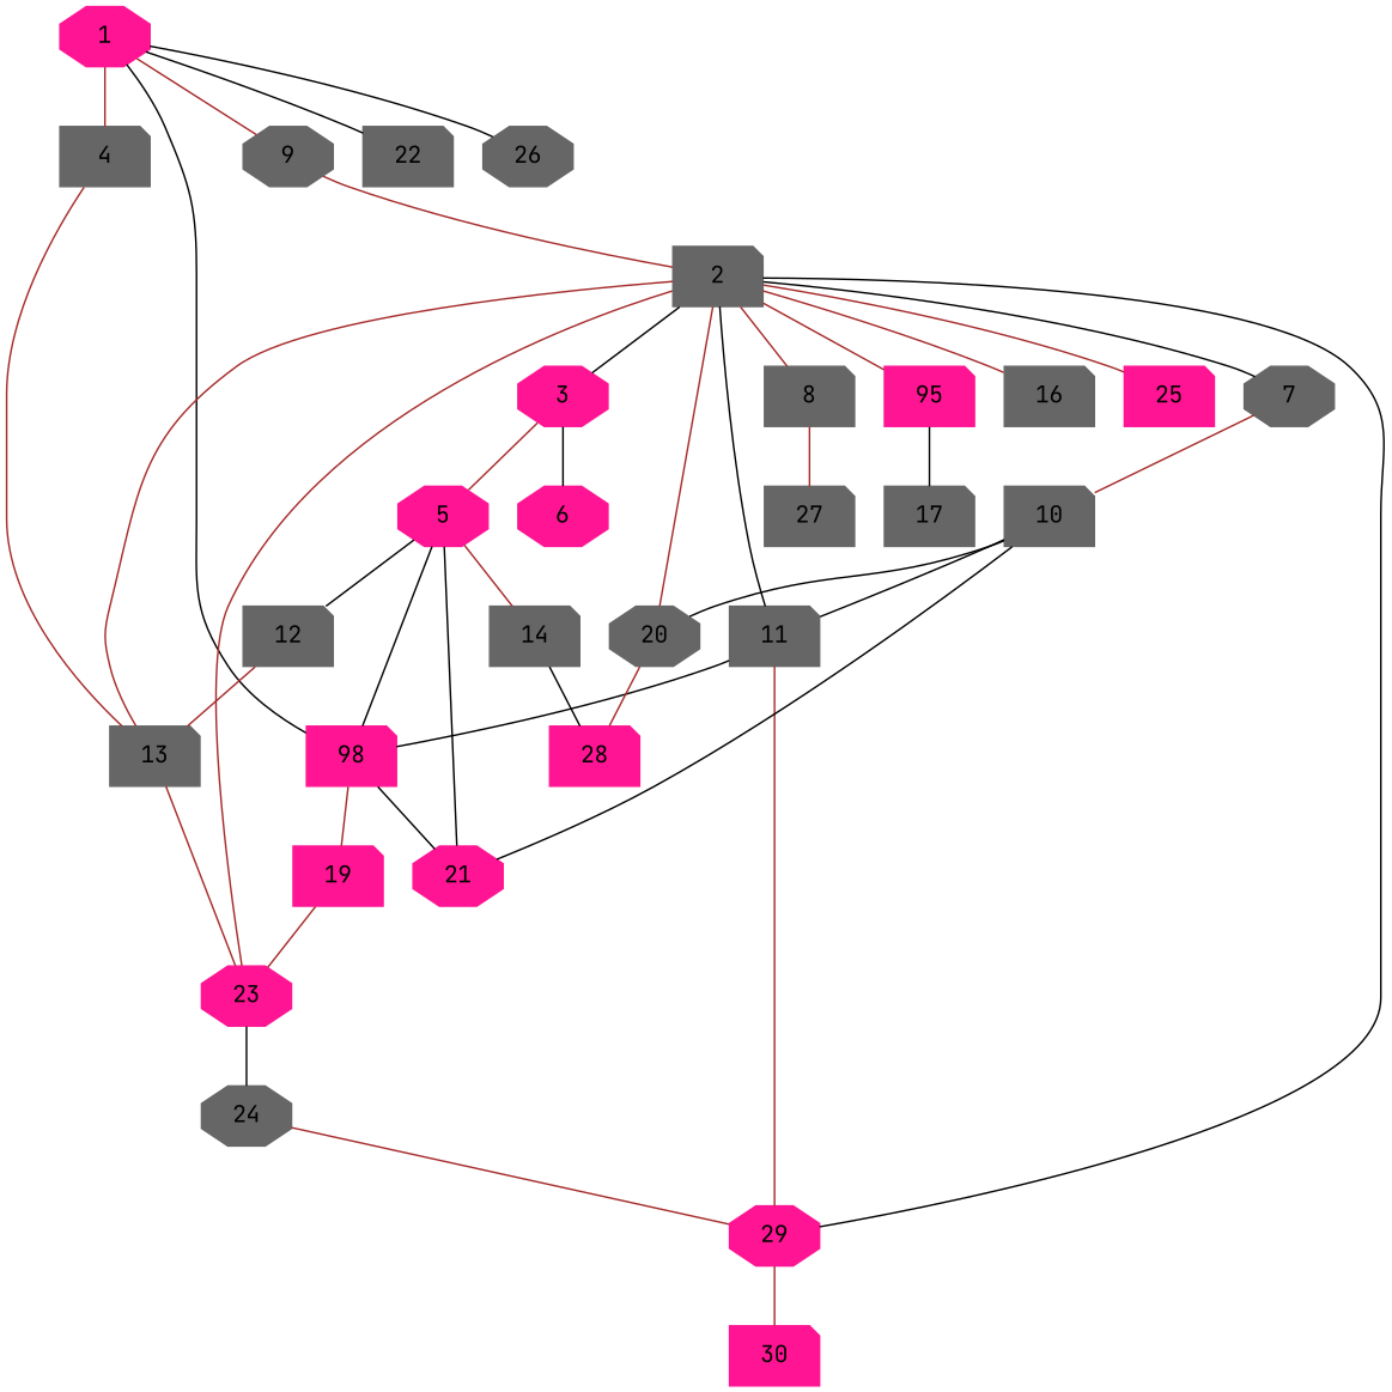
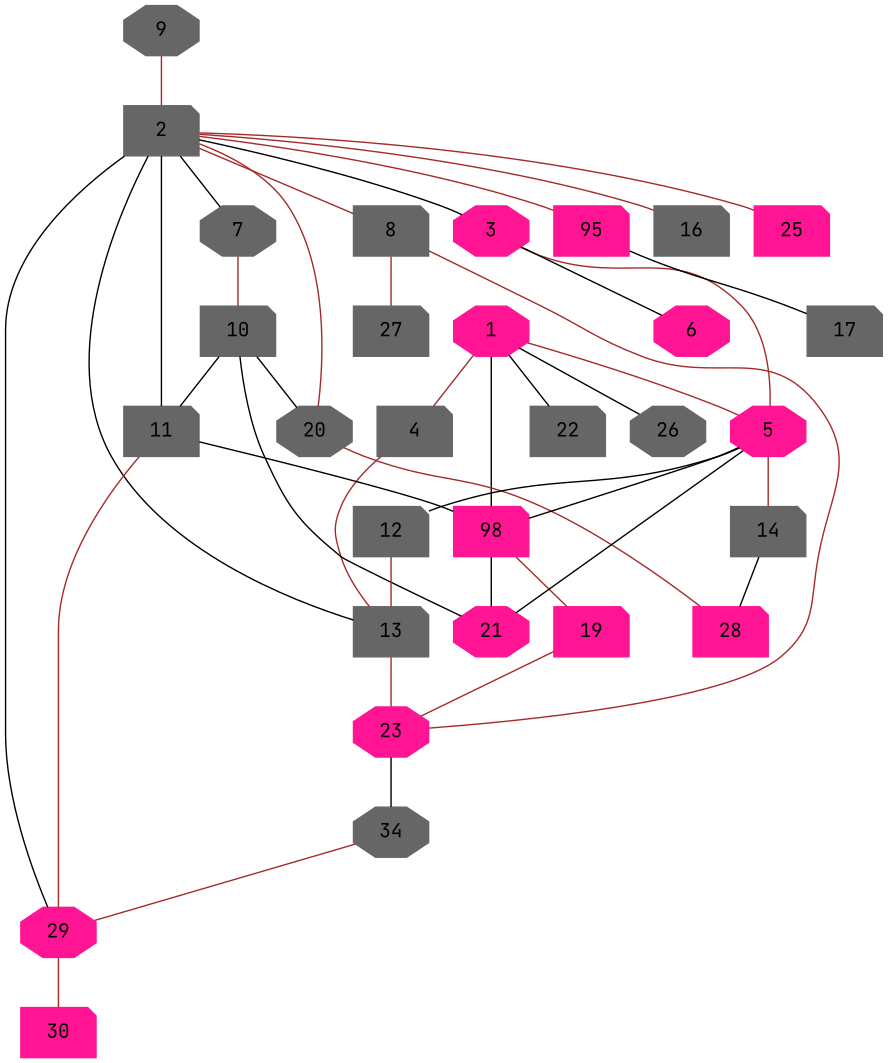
  graph {
    fontname="JetBrains Mono"
    node [color=gray40 fontname="JetBrains Mono" shape=note style=filled]
    edge [color=brown fontname="JetBrains Mono" weight=1.0]
    1 [color=deeppink shape=octagon]
    4
    9 [shape=octagon]
    n4 [color=deeppink label=98]
    22
    26 [shape=octagon]
    3 [color=deeppink shape=octagon]
    2
    7 [shape=octagon]
    8
    11
    13
    n13 [color=deeppink label=95]
    16
    20 [shape=octagon]
    23 [color=deeppink shape=octagon]
    25 [color=deeppink]
    29 [color=deeppink shape=octagon]
    21 [color=deeppink shape=octagon]
    19 [color=deeppink]
    5 [color=deeppink shape=octagon]
    6 [color=deeppink shape=octagon]
    10
    27
    17
    28 [color=deeppink]
-   24 [shape=octagon]
+   24 [shape=octagon label=34]
    30 [color=deeppink]
    12
    14
    1 -- 4 [weight=9.0]
-   1 -- 9 [weight=2.0]
+   1 -- 5 [weight=2.0]
    1 -- n4 [color=black]
    1 -- 22 [color=black]
    1 -- 26 [color=black]
    4 -- 13
    9 -- 2
    n4 -- 21 [color=black]
    n4 -- 19
    3 -- 5
    3 -- 6 [color=black]
    2 -- 3 [color=black weight=2.0]
    2 -- 7 [color=black]
    2 -- 8
    2 -- 11 [color=black weight=7.0]
-   2 -- 13
+   2 -- 13 [color=black]
    2 -- n13
    2 -- 16
    2 -- 20
-   2 -- 23
+   8 -- 23
    2 -- 25
    2 -- 29 [color=black]
    7 -- 10
    8 -- 27
    11 -- n4 [color=black weight=2.0]
    11 -- 29
    13 -- 23 [weight=2.0]
    n13 -- 17 [color=black]
    20 -- 28
    23 -- 24 [color=black weight=8.0]
    29 -- 30 [weight=2.0]
    19 -- 23
    5 -- n4 [color=black]
    5 -- 21 [color=black]
    5 -- 12 [color=black]
    5 -- 14
    10 -- 11 [color=black]
    10 -- 20 [color=black]
    10 -- 21 [color=black]
    24 -- 29
    12 -- 13 [weight=5.0]
    14 -- 28 [color=black]
  }
